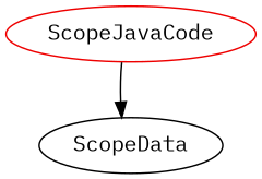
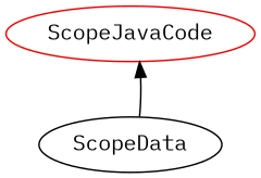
  digraph {
    fontname="IBM Plex Mono"
    node [fontname="IBM Plex Mono"]
    n1 [color=red2 label=ScopeJavaCode shape=oval]
    ScopeData
-   n1 -> ScopeData [fontname="IBM Plex Mono"]
+   ScopeData -> n1 [fontname="IBM Plex Mono"]
  }
